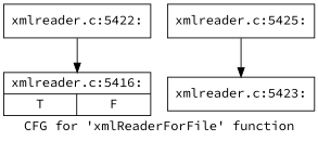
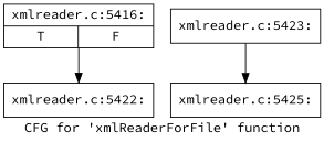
  digraph {
    fontname="Source Code Pro"
    label="CFG for 'xmlReaderForFile' function"
    node [fontname="Source Code Pro" shape=record]
    edge [fontname="Source Code Pro"]
    n1 [label="{xmlreader.c:5416:|{<s0>T|<s1>F}}"]
    n2 [label="{xmlreader.c:5422:}"]
    n3 [label="{xmlreader.c:5423:}"]
    n4 [label="{xmlreader.c:5425:}"]
-   n2 -> n1
-   n4 -> n3
+   n1 -> n2
+   n3 -> n4
  }
